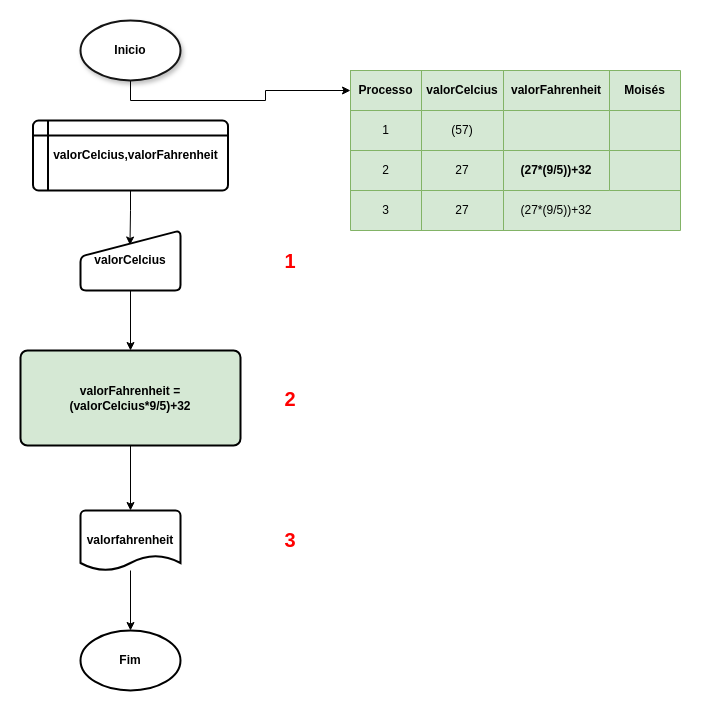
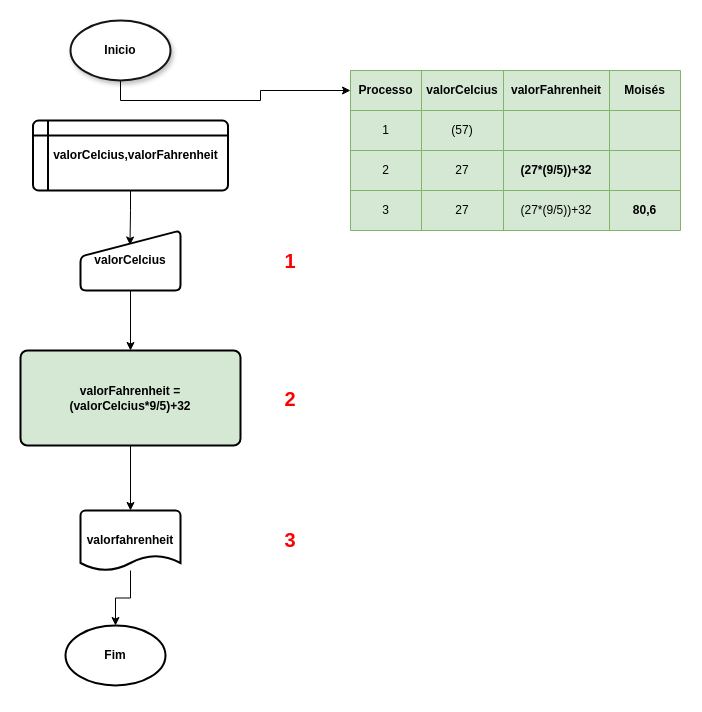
  <mxCell id="0" />
  <mxCell id="1" parent="0" />
  <mxCell id="2" style="edgeStyle=orthogonalEdgeStyle;rounded=0;orthogonalLoop=1;jettySize=auto;html=1;exitX=0.5;exitY=1;exitDx=0;exitDy=0;exitPerimeter=0;fontStyle=1;" edge="1" parent="1" source="3" target="13"><mxGeometry relative="1" as="geometry" /></mxCell>
- <mxCell id="3" value="Inicio" style="strokeWidth=2;html=1;shape=mxgraph.flowchart.start_1;whiteSpace=wrap;fillColor=#FFFFFF;strokeColor=#141414;shadow=1;fontStyle=1" vertex="1" parent="1"><mxGeometry x="80" y="20" width="100" height="60" as="geometry" /></mxCell>
+ <mxCell id="3" value="Inicio" style="strokeWidth=2;html=1;shape=mxgraph.flowchart.start_1;whiteSpace=wrap;fillColor=#FFFFFF;strokeColor=#141414;shadow=1;fontStyle=1" vertex="1" parent="1"><mxGeometry x="70" y="20" width="100" height="60" as="geometry" /></mxCell>
  <mxCell id="4" style="edgeStyle=orthogonalEdgeStyle;rounded=0;orthogonalLoop=1;jettySize=auto;html=1;exitX=0.5;exitY=1;exitDx=0;exitDy=0;entryX=0.495;entryY=0.242;entryDx=0;entryDy=0;entryPerimeter=0;fontStyle=1" edge="1" parent="1" source="5" target="7"><mxGeometry relative="1" as="geometry" /></mxCell>
  <mxCell id="5" value="&amp;nbsp; &amp;nbsp;valorCelcius,valorFahrenheit" style="shape=internalStorage;whiteSpace=wrap;html=1;dx=15;dy=15;rounded=1;arcSize=8;strokeWidth=2;fontStyle=1" vertex="1" parent="1"><mxGeometry x="32.5" y="120" width="195" height="70" as="geometry" /></mxCell>
  <mxCell id="6" style="edgeStyle=orthogonalEdgeStyle;rounded=0;orthogonalLoop=1;jettySize=auto;html=1;exitX=0.5;exitY=1;exitDx=0;exitDy=0;fontStyle=1" edge="1" parent="1" source="7" target="9"><mxGeometry relative="1" as="geometry" /></mxCell>
  <mxCell id="7" value="valorCelcius" style="html=1;strokeWidth=2;shape=manualInput;whiteSpace=wrap;rounded=1;size=26;arcSize=11;fontStyle=1" vertex="1" parent="1"><mxGeometry x="80" y="230" width="100" height="60" as="geometry" /></mxCell>
  <mxCell id="8" style="edgeStyle=orthogonalEdgeStyle;rounded=0;orthogonalLoop=1;jettySize=auto;html=1;exitX=0.5;exitY=1;exitDx=0;exitDy=0;fontStyle=1" edge="1" parent="1" source="9" target="32"><mxGeometry relative="1" as="geometry" /></mxCell>
  <mxCell id="9" value="valorFahrenheit = (valorCelcius*9/5)+32" style="rounded=1;whiteSpace=wrap;html=1;absoluteArcSize=1;arcSize=14;strokeWidth=2;fontStyle=1;fillColor=#d5e8d4;" vertex="1" parent="1"><mxGeometry x="20" y="350" width="220" height="95" as="geometry" /></mxCell>
  <mxCell id="10" value="" style="edgeStyle=orthogonalEdgeStyle;rounded=0;orthogonalLoop=1;jettySize=auto;html=1;fontStyle=1" edge="1" parent="1" source="32" target="33"><mxGeometry relative="1" as="geometry" /></mxCell>
  <mxCell id="11" value="" style="shape=table;html=1;whiteSpace=wrap;startSize=0;container=1;collapsible=0;childLayout=tableLayout;fillColor=#d5e8d4;strokeColor=#82b366;fontStyle=0" vertex="1" parent="1"><mxGeometry x="350" y="70" width="330" height="160" as="geometry" /></mxCell>
  <mxCell id="12" value="" style="shape=partialRectangle;html=1;whiteSpace=wrap;collapsible=0;dropTarget=0;pointerEvents=0;fillColor=none;top=0;left=0;bottom=0;right=0;points=[[0,0.5],[1,0.5]];portConstraint=eastwest;" vertex="1" parent="11"><mxGeometry width="330" height="40" as="geometry" /></mxCell>
  <mxCell id="13" value="&lt;b&gt;Processo&lt;/b&gt;" style="shape=partialRectangle;html=1;whiteSpace=wrap;connectable=0;overflow=hidden;fillColor=none;top=0;left=0;bottom=0;right=0;" vertex="1" parent="12"><mxGeometry width="71" height="40" as="geometry" /></mxCell>
  <mxCell id="14" value="&lt;b&gt;valorCelcius&lt;/b&gt;" style="shape=partialRectangle;html=1;whiteSpace=wrap;connectable=0;overflow=hidden;fillColor=none;top=0;left=0;bottom=0;right=0;" vertex="1" parent="12"><mxGeometry x="71" width="82" height="40" as="geometry" /></mxCell>
  <mxCell id="15" value="&lt;b&gt;valorFahrenheit&lt;/b&gt;" style="shape=partialRectangle;html=1;whiteSpace=wrap;connectable=0;overflow=hidden;fillColor=none;top=0;left=0;bottom=0;right=0;" vertex="1" parent="12"><mxGeometry x="153" width="106" height="40" as="geometry" /></mxCell>
  <mxCell id="16" value="&lt;b&gt;Moisés&lt;/b&gt;" style="shape=partialRectangle;html=1;whiteSpace=wrap;connectable=0;overflow=hidden;fillColor=none;top=0;left=0;bottom=0;right=0;" vertex="1" parent="12"><mxGeometry x="259" width="71" height="40" as="geometry" /></mxCell>
  <mxCell id="17" value="" style="shape=partialRectangle;html=1;whiteSpace=wrap;collapsible=0;dropTarget=0;pointerEvents=0;fillColor=none;top=0;left=0;bottom=0;right=0;points=[[0,0.5],[1,0.5]];portConstraint=eastwest;" vertex="1" parent="11"><mxGeometry y="40" width="330" height="40" as="geometry" /></mxCell>
  <mxCell id="18" value="1" style="shape=partialRectangle;html=1;whiteSpace=wrap;connectable=0;overflow=hidden;fillColor=none;top=0;left=0;bottom=0;right=0;" vertex="1" parent="17"><mxGeometry width="71" height="40" as="geometry" /></mxCell>
  <mxCell id="19" value="(57)" style="shape=partialRectangle;html=1;whiteSpace=wrap;connectable=0;overflow=hidden;fillColor=none;top=0;left=0;bottom=0;right=0;" vertex="1" parent="17"><mxGeometry x="71" width="82" height="40" as="geometry" /></mxCell>
  <mxCell id="20" value="" style="shape=partialRectangle;html=1;whiteSpace=wrap;connectable=0;overflow=hidden;fillColor=none;top=0;left=0;bottom=0;right=0;" vertex="1" parent="17"><mxGeometry x="153" width="106" height="40" as="geometry" /></mxCell>
  <mxCell id="21" value="" style="shape=partialRectangle;html=1;whiteSpace=wrap;connectable=0;overflow=hidden;fillColor=none;top=0;left=0;bottom=0;right=0;" vertex="1" parent="17"><mxGeometry x="259" width="71" height="40" as="geometry" /></mxCell>
  <mxCell id="22" style="shape=partialRectangle;html=1;whiteSpace=wrap;collapsible=0;dropTarget=0;pointerEvents=0;fillColor=none;top=0;left=0;bottom=0;right=0;points=[[0,0.5],[1,0.5]];portConstraint=eastwest;" vertex="1" parent="11"><mxGeometry y="80" width="330" height="40" as="geometry" /></mxCell>
  <mxCell id="23" value="2" style="shape=partialRectangle;html=1;whiteSpace=wrap;connectable=0;overflow=hidden;fillColor=none;top=0;left=0;bottom=0;right=0;" vertex="1" parent="22"><mxGeometry width="71" height="40" as="geometry" /></mxCell>
  <mxCell id="24" value="27" style="shape=partialRectangle;html=1;whiteSpace=wrap;connectable=0;overflow=hidden;fillColor=none;top=0;left=0;bottom=0;right=0;" vertex="1" parent="22"><mxGeometry x="71" width="82" height="40" as="geometry" /></mxCell>
  <mxCell id="25" value="&lt;b&gt;(27*(9/5))+32&lt;/b&gt;" style="shape=partialRectangle;html=1;whiteSpace=wrap;connectable=0;overflow=hidden;fillColor=none;top=0;left=0;bottom=0;right=0;" vertex="1" parent="22"><mxGeometry x="153" width="106" height="40" as="geometry" /></mxCell>
  <mxCell id="26" style="shape=partialRectangle;html=1;whiteSpace=wrap;connectable=0;overflow=hidden;fillColor=none;top=0;left=0;bottom=0;right=0;" vertex="1" parent="22"><mxGeometry x="259" width="71" height="40" as="geometry" /></mxCell>
  <mxCell id="27" style="shape=partialRectangle;html=1;whiteSpace=wrap;collapsible=0;dropTarget=0;pointerEvents=0;fillColor=none;top=0;left=0;bottom=0;right=0;points=[[0,0.5],[1,0.5]];portConstraint=eastwest;" vertex="1" parent="11"><mxGeometry y="120" width="330" height="40" as="geometry" /></mxCell>
  <mxCell id="28" value="3" style="shape=partialRectangle;html=1;whiteSpace=wrap;connectable=0;overflow=hidden;fillColor=none;top=0;left=0;bottom=0;right=0;" vertex="1" parent="27"><mxGeometry width="71" height="40" as="geometry" /></mxCell>
  <mxCell id="29" value="27" style="shape=partialRectangle;html=1;whiteSpace=wrap;connectable=0;overflow=hidden;fillColor=none;top=0;left=0;bottom=0;right=0;" vertex="1" parent="27"><mxGeometry x="71" width="82" height="40" as="geometry" /></mxCell>
  <mxCell id="30" value="(27*(9/5))+32" style="shape=partialRectangle;html=1;whiteSpace=wrap;connectable=0;overflow=hidden;fillColor=none;top=0;left=0;bottom=0;right=0;" vertex="1" parent="27"><mxGeometry x="153" width="106" height="40" as="geometry" /></mxCell>
+ <mxCell id="31" value="&lt;b&gt;80,6&lt;/b&gt;" style="shape=partialRectangle;html=1;whiteSpace=wrap;connectable=0;overflow=hidden;fillColor=none;top=0;left=0;bottom=0;right=0;" vertex="1" parent="27"><mxGeometry x="259" width="71" height="40" as="geometry" /></mxCell>
  <mxCell id="32" value="valorfahrenheit" style="strokeWidth=2;html=1;shape=mxgraph.flowchart.document2;whiteSpace=wrap;size=0.25;fontStyle=1" vertex="1" parent="1"><mxGeometry x="80" y="510" width="100" height="60" as="geometry" /></mxCell>
- <mxCell id="33" value="Fim" style="strokeWidth=2;html=1;shape=mxgraph.flowchart.start_1;whiteSpace=wrap;fontStyle=1" vertex="1" parent="1"><mxGeometry x="80" y="630" width="100" height="60" as="geometry" /></mxCell>
+ <mxCell id="33" value="Fim" style="strokeWidth=2;html=1;shape=mxgraph.flowchart.start_1;whiteSpace=wrap;fontStyle=1" vertex="1" parent="1"><mxGeometry x="65" y="625" width="100" height="60" as="geometry" /></mxCell>
  <mxCell id="34" value="&lt;font style=&quot;font-size: 20px&quot;&gt;1&lt;/font&gt;" style="text;html=1;strokeColor=none;fillColor=none;align=center;verticalAlign=middle;whiteSpace=wrap;rounded=0;shadow=1;fontStyle=1;fontColor=#FF0000;strokeWidth=1;" vertex="1" parent="1"><mxGeometry x="270" y="250" width="40" height="20" as="geometry" /></mxCell>
  <mxCell id="35" value="&lt;font style=&quot;font-size: 20px&quot;&gt;2&lt;/font&gt;" style="text;html=1;strokeColor=none;fillColor=none;align=center;verticalAlign=middle;whiteSpace=wrap;rounded=0;shadow=1;fontStyle=1;fontColor=#FF0000;" vertex="1" parent="1"><mxGeometry x="270" y="387.5" width="40" height="20" as="geometry" /></mxCell>
  <mxCell id="36" value="&lt;font style=&quot;font-size: 20px&quot;&gt;3&lt;/font&gt;" style="text;html=1;strokeColor=none;fillColor=none;align=center;verticalAlign=middle;whiteSpace=wrap;rounded=0;shadow=1;fontStyle=1;fontColor=#FF0000;fontSize=18;" vertex="1" parent="1"><mxGeometry x="270" y="530" width="40" height="20" as="geometry" /></mxCell>
